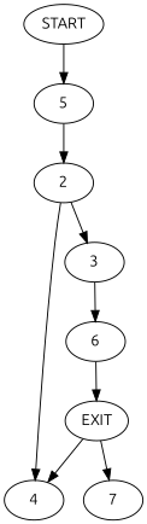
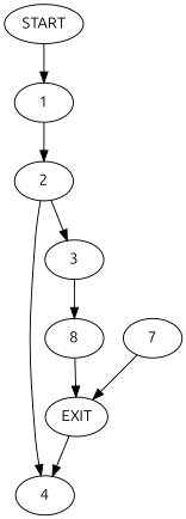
  digraph {
    fontname=Ubuntu
    node [fontname=Ubuntu]
    edge [fontname=Ubuntu]
    n1 [label=START]
-   1 [label=5]
+   1
    2
    n4 [label=EXIT]
    4
    3
-   6
+   6 [label=8]
    7
    n1 -> 1
    1 -> 2
    2 -> 4
    2 -> 3
    n4 -> 4
    3 -> 6
    6 -> n4
-   n4 -> 7
+   7 -> n4
  }
